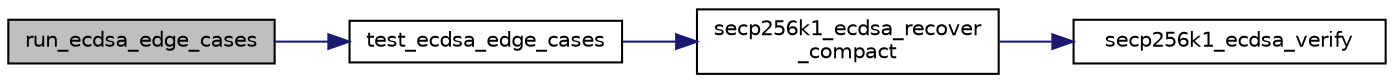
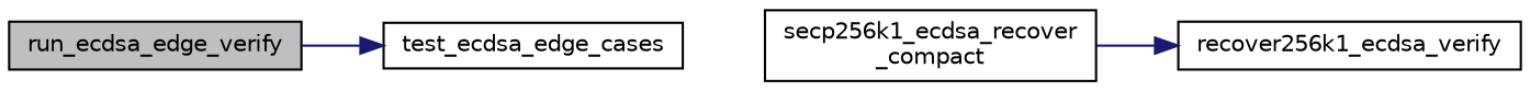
  digraph {
    rankdir=LR
    node [color=black fillcolor=white fontname=Helvetica fontsize=10 shape=record style=filled]
    edge [color=midnightblue fontname=Helvetica fontsize=10 labelfontname=Helvetica labelfontsize=10 style=solid]
-   n1 [fillcolor=grey75 fontcolor=black height=0.2 label=run_ecdsa_edge_cases width=0.4]
+   n1 [fillcolor=grey75 fontcolor=black height=0.2 label=run_ecdsa_edge_verify width=0.4]
    n2 [height=0.2 label=test_ecdsa_edge_cases width=0.4]
    n3 [height=0.2 label="secp256k1_ecdsa_recover\l_compact" width=0.4]
-   n4 [height=0.2 label=secp256k1_ecdsa_verify width=0.4]
+   n4 [height=0.2 label=recover256k1_ecdsa_verify width=0.4]
    n1 -> n2
-   n2 -> n3
    n3 -> n4
  }
